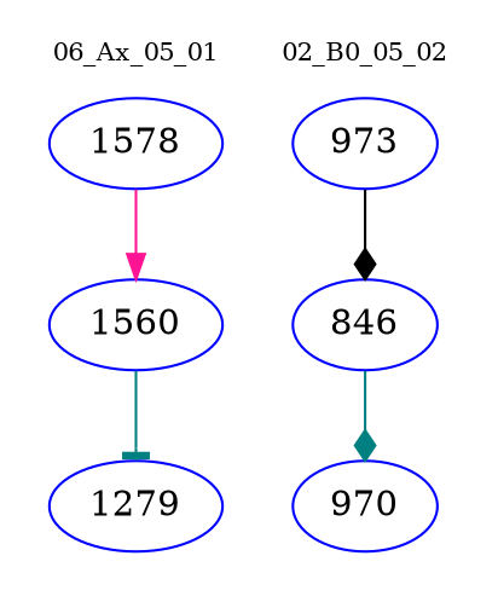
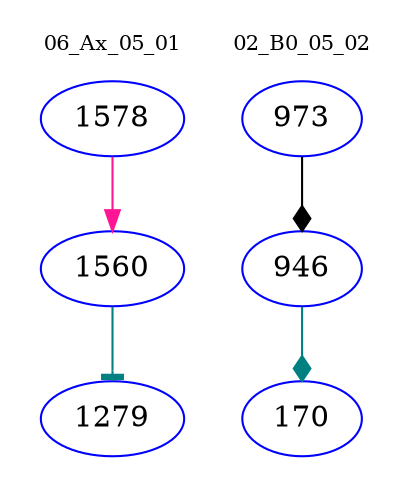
  digraph {
    node [color=blue]
    edge [arrowhead=diamond color=teal]
    n1 [label=1578]
    n2 [label=1560]
    n3 [label=1279]
    n4 [label=973]
-   n5 [label=846]
-   n6 [label=970]
+   n5 [label=946]
+   n6 [label=170]
    subgraph cluster_1 {
      color=white
      fontsize=10
      label="06_Ax_05_01"
      n1
      n2
      n3
    }
    subgraph cluster_2 {
      color=white
      fontsize=10
      label="02_B0_05_02"
      n4
      n5
      n6
    }
    n1 -> n2 [arrowhead=normal color=deeppink]
    n2 -> n3 [arrowhead=tee]
    n4 -> n5 [color=black]
    n5 -> n6
  }
